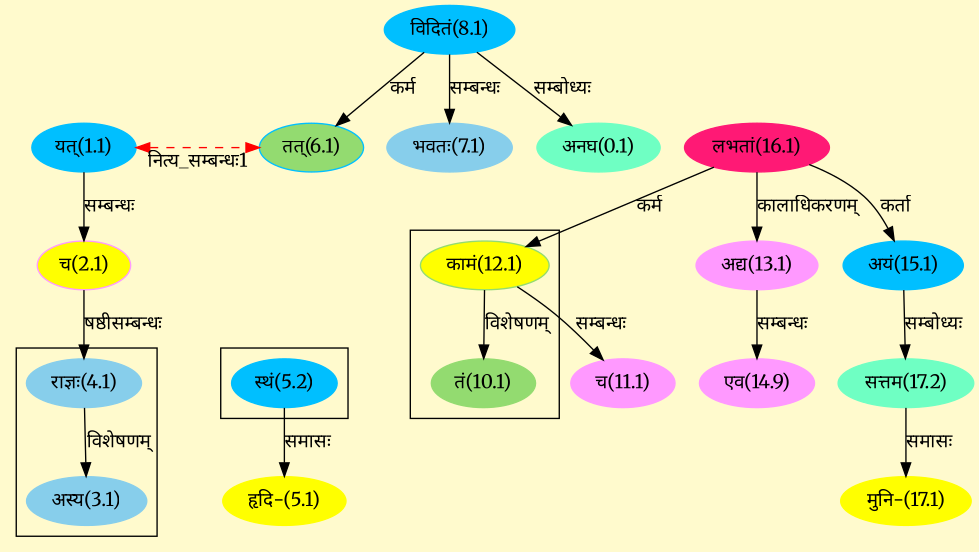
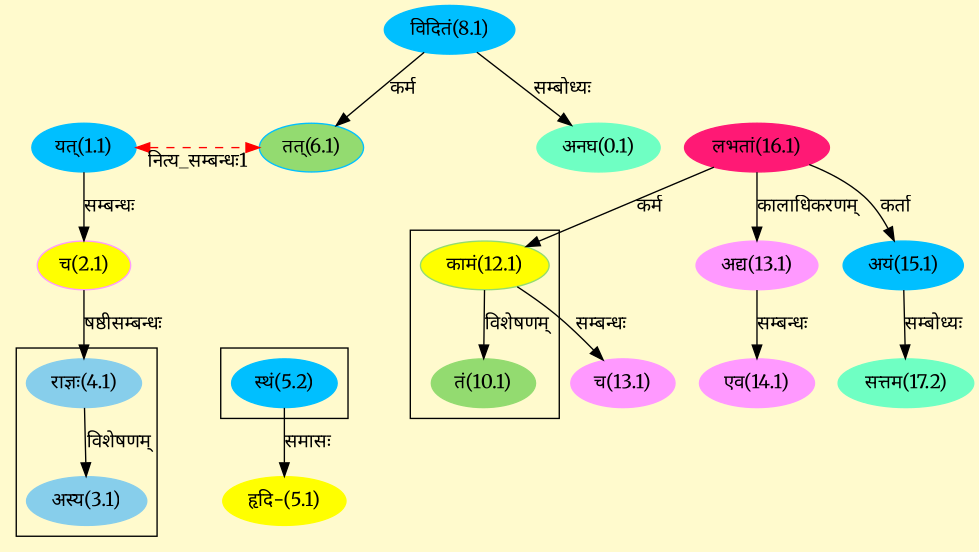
  digraph {
    bgcolor=lemonchiffon1
    compound=true
    fontname=Merriweather
    rankdir=BT
    node [color="#00BFFF" fontname=Merriweather style=filled]
    edge [dir=back fontname=Merriweather]
    n1 [label="यत्(1.1)"]
    n2 [fillcolor="#93DB70" label="तत्(6.1)"]
    n3 [label="स्थं(5.2)"]
    n4 [color="#87CEEB" label="अस्य(3.1)"]
    n5 [color="#87CEEB" label="राज्ञः(4.1)"]
    n6 [color="#93DB70" label="तं(10.1)"]
    n7 [color="#93DB70" fillcolor="#FFFF00" label="कामं(12.1)"]
    n8 [label="विदितं(8.1)"]
    n9 [color="#FF99FF" fillcolor="#FFFF00" label="च(2.1)"]
    n10 [color="#FF1975" label="लभतां(16.1)"]
    n11 [color="#FFFF00" label="हृदि-(5.1)"]
-   n12 [color="#87CEEB" label="भवतः(7.1)"]
    n13 [color="#6FFFC3" label="अनघ(0.1)"]
-   n14 [color="#FF99FF" label="च(11.1)"]
+   n14 [color="#FF99FF" label="च(13.1)"]
    n15 [color="#FF99FF" label="अद्य(13.1)"]
-   n16 [color="#FF99FF" label="एव(14.9)"]
+   n16 [color="#FF99FF" label="एव(14.1)"]
    n17 [label="अयं(15.1)"]
-   n18 [color="#FFFF00" label="मुनि-(17.1)"]
    n19 [color="#6FFFC3" label="सत्तम(17.2)"]
    subgraph sub_1 {
      rank=same
      n1
      n2
    }
    subgraph cluster_2 {
      n3
    }
    subgraph cluster_3 {
      n4
      n5
    }
    subgraph cluster_4 {
      n6
      n7
    }
    n1 -> n2 [color=red dir=both label="नित्य_सम्बन्धः1" style=dashed]
    n2 -> n8 [label="कर्म"]
    n4 -> n5 [label="विशेषणम्"]
    n5 -> n9 [label="षष्ठीसम्बन्धः"]
    n6 -> n7 [label="विशेषणम्"]
    n7 -> n10 [label="कर्म"]
    n9 -> n1 [label="सम्बन्धः"]
    n11 -> n3 [label="समासः"]
-   n12 -> n8 [label="सम्बन्धः"]
    n13 -> n8 [label="सम्बोध्यः"]
    n14 -> n7 [label="सम्बन्धः"]
    n15 -> n10 [label="कालाधिकरणम्"]
    n16 -> n15 [label="सम्बन्धः"]
    n17 -> n10 [label="कर्ता"]
-   n18 -> n19 [label="समासः"]
    n19 -> n17 [label="सम्बोध्यः"]
  }
